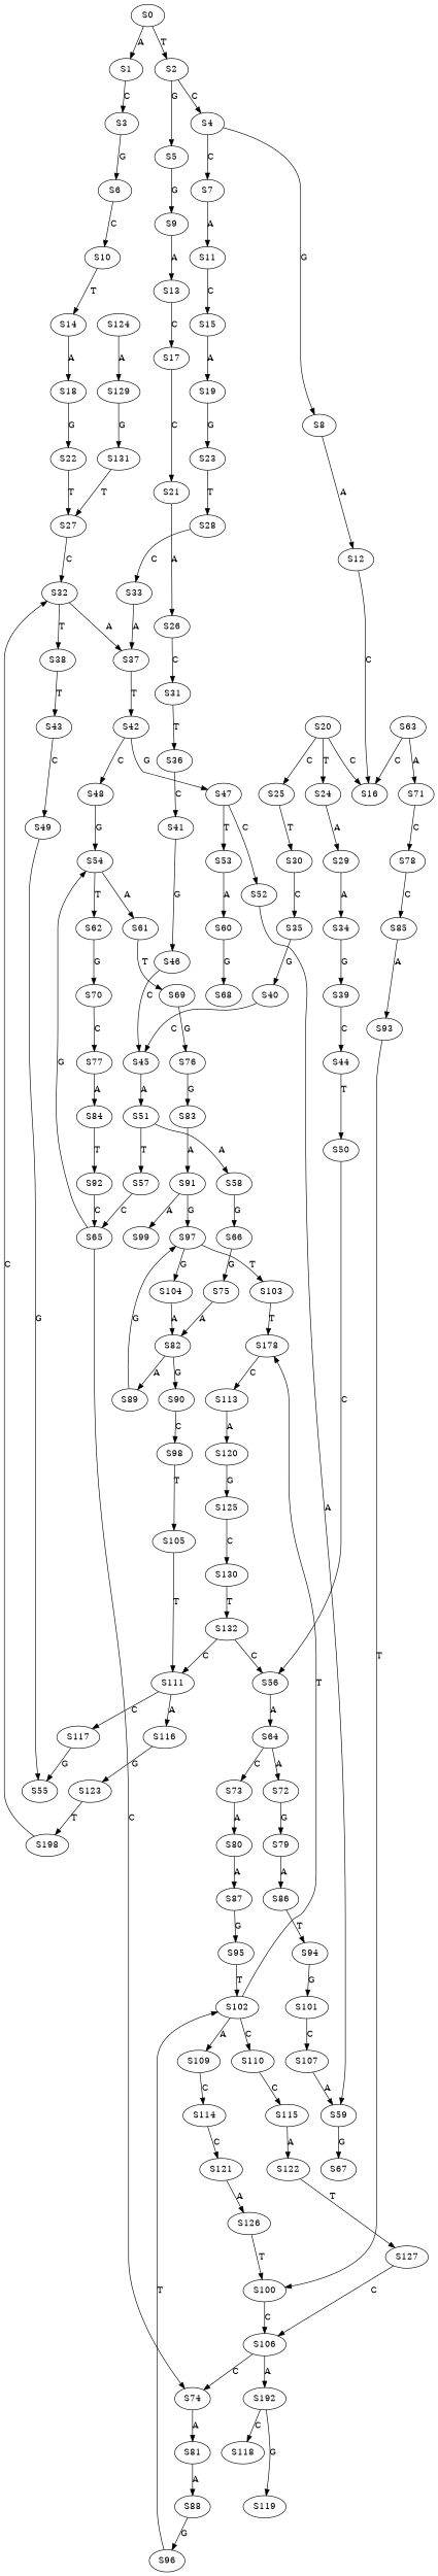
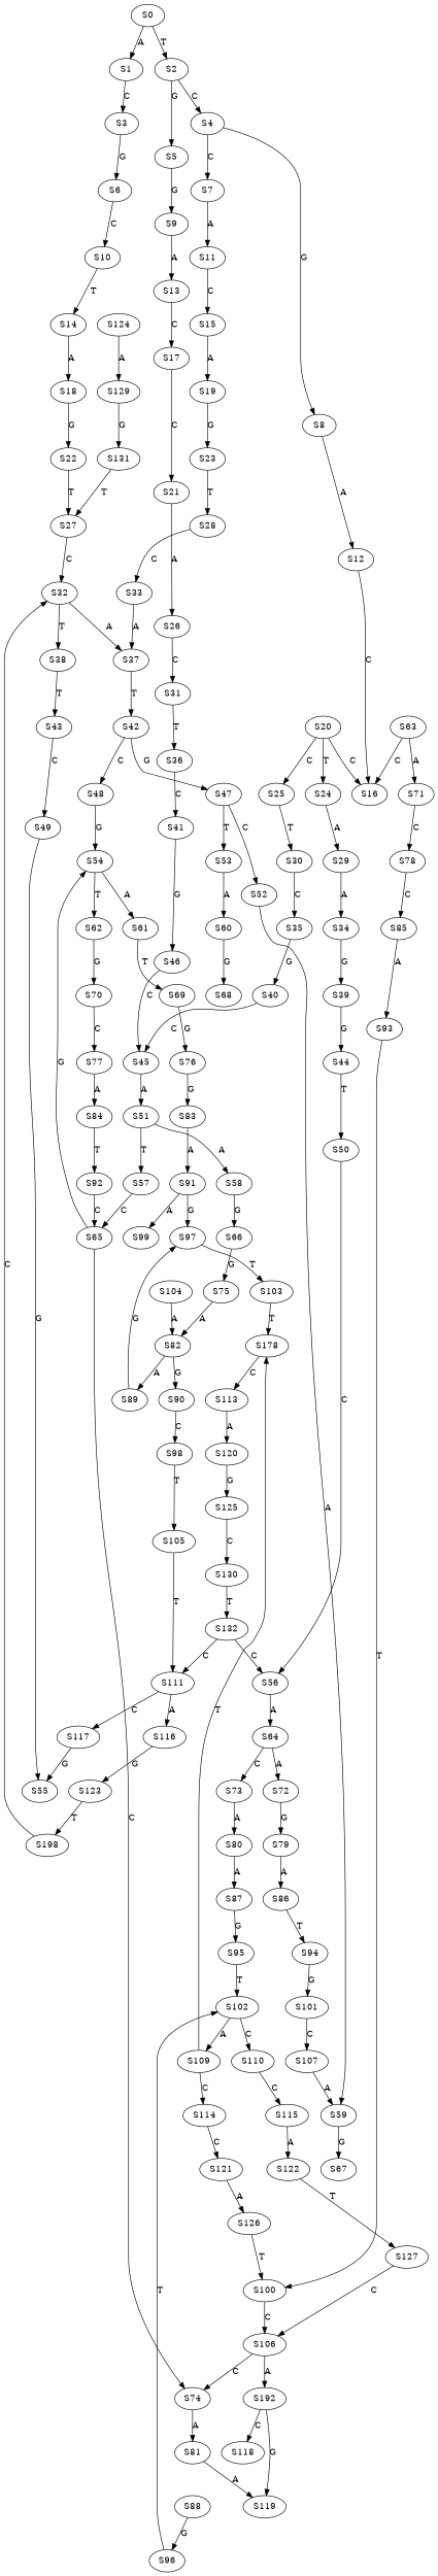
  strict digraph {
    S0
    S1
    S2
    S3
    S4
    S5
    S6
    S7
    S8
    S9
    S10
    S11
    S12
    S13
    S14
    S15
    S16
    S17
    S18
    S19
    S21
    S22
    S23
    S20
    S24
    S25
    S26
    S27
    S28
    S29
    S30
    S31
    S32
    S33
    S34
    S35
    S36
    S37
    S38
    S39
    S40
    S41
    S42
    S43
    S44
    S45
    S46
    S47
    S48
    S49
    S50
    S51
    S52
    S53
    S54
    S55
    S56
    S57
    S58
    S59
    S60
    S61
    S62
    S64
    S65
    S66
    S67
    S68
    S69
    S70
    S63
    S71
    S72
    S73
    S74
    S75
    S76
    S77
    S78
    S79
    S80
    S81
    S82
    S83
    S84
    S85
    S86
    S87
    S88
    S89
    S90
    S91
    S92
    S93
    S94
    S95
    S96
    S97
    S98
    S99
    S100
    S101
    S102
    S103
    S104
    S105
    S106
    S107
    n109 [label=S178]
    S109
    S110
    S111
    n113 [label=S192]
    S113
    S114
    S115
    S116
    S117
    S118
    S119
    S120
    S121
    S122
    S123
    S125
    S126
    S127
    n128 [label=S198]
    S124
    S129
    S130
    S131
    S132
    S0 -> S1 [label=A]
    S0 -> S2 [label=T]
    S1 -> S3 [label=C]
    S2 -> S4 [label=C]
    S2 -> S5 [label=G]
    S3 -> S6 [label=G]
    S4 -> S7 [label=C]
    S4 -> S8 [label=G]
    S5 -> S9 [label=G]
    S6 -> S10 [label=C]
    S7 -> S11 [label=A]
    S8 -> S12 [label=A]
    S9 -> S13 [label=A]
    S10 -> S14 [label=T]
    S11 -> S15 [label=C]
    S12 -> S16 [label=C]
    S13 -> S17 [label=C]
    S14 -> S18 [label=A]
    S15 -> S19 [label=A]
    S17 -> S21 [label=C]
    S18 -> S22 [label=G]
    S19 -> S23 [label=G]
    S21 -> S26 [label=A]
    S22 -> S27 [label=T]
    S23 -> S28 [label=T]
    S20 -> S16 [label=C]
    S20 -> S24 [label=T]
    S20 -> S25 [label=C]
    S24 -> S29 [label=A]
    S25 -> S30 [label=T]
    S26 -> S31 [label=C]
    S27 -> S32 [label=C]
    S28 -> S33 [label=C]
    S29 -> S34 [label=A]
    S30 -> S35 [label=C]
    S31 -> S36 [label=T]
    S32 -> S37 [label=A]
    S32 -> S38 [label=T]
    S33 -> S37 [label=A]
    S34 -> S39 [label=G]
    S35 -> S40 [label=G]
    S36 -> S41 [label=C]
    S37 -> S42 [label=T]
    S38 -> S43 [label=T]
-   S39 -> S44 [label=C]
+   S39 -> S44 [label=G]
    S40 -> S45 [label=C]
    S41 -> S46 [label=G]
    S42 -> S47 [label=G]
    S42 -> S48 [label=C]
    S43 -> S49 [label=C]
    S44 -> S50 [label=T]
    S45 -> S51 [label=A]
    S46 -> S45 [label=C]
    S47 -> S52 [label=C]
    S47 -> S53 [label=T]
    S48 -> S54 [label=G]
    S49 -> S55 [label=G]
    S50 -> S56 [label=C]
    S51 -> S57 [label=T]
    S51 -> S58 [label=A]
    S52 -> S59 [label=A]
    S53 -> S60 [label=A]
    S54 -> S61 [label=A]
    S54 -> S62 [label=T]
    S56 -> S64 [label=A]
    S57 -> S65 [label=C]
    S58 -> S66 [label=G]
    S59 -> S67 [label=G]
    S60 -> S68 [label=G]
    S61 -> S69 [label=T]
    S62 -> S70 [label=G]
    S64 -> S72 [label=A]
    S64 -> S73 [label=C]
    S65 -> S54 [label=G]
    S65 -> S74 [label=C]
    S66 -> S75 [label=G]
    S69 -> S76 [label=G]
    S70 -> S77 [label=C]
    S63 -> S16 [label=C]
    S63 -> S71 [label=A]
    S71 -> S78 [label=C]
    S72 -> S79 [label=G]
    S73 -> S80 [label=A]
    S74 -> S81 [label=A]
    S75 -> S82 [label=A]
    S76 -> S83 [label=G]
    S77 -> S84 [label=A]
    S78 -> S85 [label=C]
    S79 -> S86 [label=A]
    S80 -> S87 [label=A]
-   S81 -> S88 [label=A]
+   S81 -> S119 [label=A]
    S82 -> S89 [label=A]
    S82 -> S90 [label=G]
    S83 -> S91 [label=A]
    S84 -> S92 [label=T]
    S85 -> S93 [label=A]
    S86 -> S94 [label=T]
    S87 -> S95 [label=G]
    S88 -> S96 [label=G]
    S89 -> S97 [label=G]
    S90 -> S98 [label=C]
    S91 -> S97 [label=G]
    S91 -> S99 [label=A]
    S92 -> S65 [label=C]
    S93 -> S100 [label=T]
    S94 -> S101 [label=G]
    S95 -> S102 [label=T]
    S96 -> S102 [label=T]
    S97 -> S103 [label=T]
-   S97 -> S104 [label=G]
    S98 -> S105 [label=T]
    S100 -> S106 [label=C]
    S101 -> S107 [label=C]
-   S102 -> n109 [label=T]
+   S109 -> n109 [label=T]
    S102 -> S109 [label=A]
    S102 -> S110 [label=C]
    S103 -> n109 [label=T]
    S104 -> S82 [label=A]
    S105 -> S111 [label=T]
    S106 -> S74 [label=C]
    S106 -> n113 [label=A]
    S107 -> S59 [label=A]
    n109 -> S113 [label=C]
    S109 -> S114 [label=C]
    S110 -> S115 [label=C]
    S111 -> S116 [label=A]
    S111 -> S117 [label=C]
    n113 -> S118 [label=C]
    n113 -> S119 [label=G]
    S113 -> S120 [label=A]
    S114 -> S121 [label=C]
    S115 -> S122 [label=A]
    S116 -> S123 [label=G]
    S117 -> S55 [label=G]
    S120 -> S125 [label=G]
    S121 -> S126 [label=A]
    S122 -> S127 [label=T]
    S123 -> n128 [label=T]
    S125 -> S130 [label=C]
    S126 -> S100 [label=T]
    S127 -> S106 [label=C]
    n128 -> S32 [label=C]
    S124 -> S129 [label=A]
    S129 -> S131 [label=G]
    S130 -> S132 [label=T]
    S131 -> S27 [label=T]
    S132 -> S56 [label=C]
    S132 -> S111 [label=C]
  }
